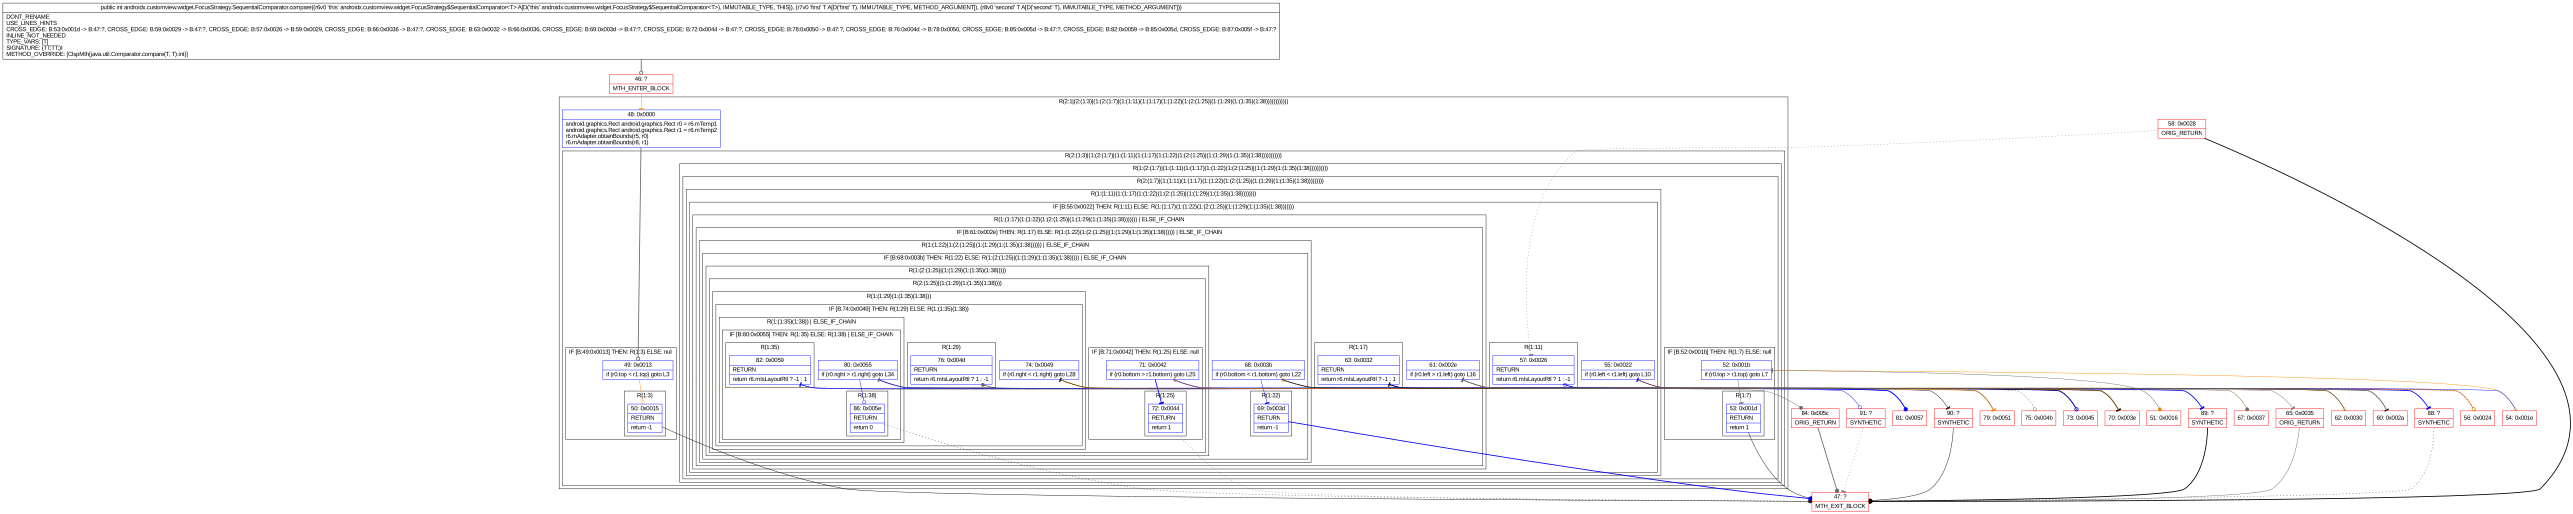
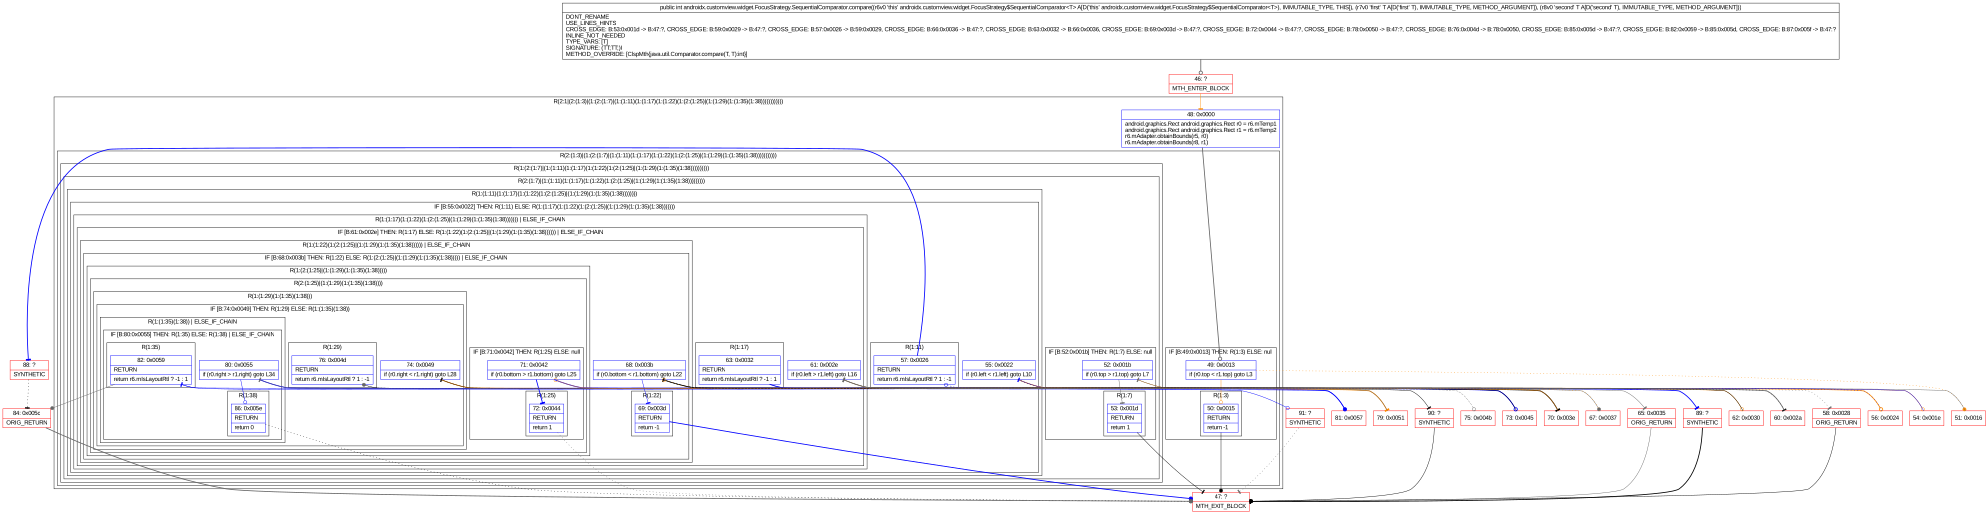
  digraph {
    fontname="Liberation Sans"
    node [color=red fontname="Liberation Sans" shape=record]
    edge [arrowhead=tee color=gray40 fontname="Liberation Sans" style=solid]
    n1 [color=blue label="{50\:\ 0x0015|RETURN\l|return \-1\l}"]
    n2 [color=blue label="{49\:\ 0x0013|if (r0.top \< r1.top) goto L3\l}"]
    n3 [color=blue label="{53\:\ 0x001d|RETURN\l|return 1\l}"]
    n4 [color=blue label="{52\:\ 0x001b|if (r0.top \> r1.top) goto L7\l}"]
    n5 [color=blue label="{57\:\ 0x0026|RETURN\l|return r6.mIsLayoutRtl ? 1 : \-1\l}"]
    n6 [color=blue label="{63\:\ 0x0032|RETURN\l|return r6.mIsLayoutRtl ? \-1 : 1\l}"]
    n7 [color=blue label="{69\:\ 0x003d|RETURN\l|return \-1\l}"]
    n8 [color=blue label="{72\:\ 0x0044|RETURN\l|return 1\l}"]
    n9 [color=blue label="{71\:\ 0x0042|if (r0.bottom \> r1.bottom) goto L25\l}"]
    n10 [color=blue label="{76\:\ 0x004d|RETURN\l|return r6.mIsLayoutRtl ? 1 : \-1\l}"]
    n11 [color=blue label="{82\:\ 0x0059|RETURN\l|return r6.mIsLayoutRtl ? \-1 : 1\l}"]
    n12 [color=blue label="{86\:\ 0x005e|RETURN\l|return 0\l}"]
    n13 [color=blue label="{80\:\ 0x0055|if (r0.right \> r1.right) goto L34\l}"]
    n14 [color=blue label="{74\:\ 0x0049|if (r0.right \< r1.right) goto L28\l}"]
    n15 [color=blue label="{68\:\ 0x003b|if (r0.bottom \< r1.bottom) goto L22\l}"]
    n16 [color=blue label="{61\:\ 0x002e|if (r0.left \> r1.left) goto L16\l}"]
    n17 [color=blue label="{55\:\ 0x0022|if (r0.left \< r1.left) goto L10\l}"]
    n18 [color=blue label="{48\:\ 0x0000|android.graphics.Rect android.graphics.Rect r0 = r6.mTemp1\landroid.graphics.Rect android.graphics.Rect r1 = r6.mTemp2\lr6.mAdapter.obtainBounds(r5, r0)\lr6.mAdapter.obtainBounds(r8, r1)\l}"]
    n19 [label="{47\:\ ?|MTH_EXIT_BLOCK\l}"]
    n20 [label="{51\:\ 0x0016}"]
    n21 [label="{54\:\ 0x001e}"]
    n22 [label="{58\:\ 0x0028|ORIG_RETURN\l}"]
    n23 [label="{88\:\ ?|SYNTHETIC\l}"]
    n24 [label="{65\:\ 0x0035|ORIG_RETURN\l}"]
    n25 [label="{89\:\ ?|SYNTHETIC\l}"]
    n26 [label="{73\:\ 0x0045}"]
    n27 [label="{90\:\ ?|SYNTHETIC\l}"]
    n28 [label="{84\:\ 0x005c|ORIG_RETURN\l}"]
    n29 [label="{91\:\ ?|SYNTHETIC\l}"]
    n30 [label="{81\:\ 0x0057}"]
    n31 [label="{75\:\ 0x004b}"]
    n32 [label="{79\:\ 0x0051}"]
    n33 [label="{70\:\ 0x003e}"]
    n34 [label="{62\:\ 0x0030}"]
    n35 [label="{67\:\ 0x0037}"]
    n36 [label="{56\:\ 0x0024}"]
    n37 [label="{60\:\ 0x002a}"]
    n38 [label="{46\:\ ?|MTH_ENTER_BLOCK\l}"]
    n39 [label="{public int androidx.customview.widget.FocusStrategy.SequentialComparator.compare((r6v0 'this' androidx.customview.widget.FocusStrategy$SequentialComparator\<T\> A[D('this' androidx.customview.widget.FocusStrategy$SequentialComparator\<T\>), IMMUTABLE_TYPE, THIS]), (r7v0 'first' T A[D('first' T), IMMUTABLE_TYPE, METHOD_ARGUMENT]), (r8v0 'second' T A[D('second' T), IMMUTABLE_TYPE, METHOD_ARGUMENT]))  | DONT_RENAME\lUSE_LINES_HINTS\lCROSS_EDGE: B:53:0x001d \-\> B:47:?, CROSS_EDGE: B:59:0x0029 \-\> B:47:?, CROSS_EDGE: B:57:0x0026 \-\> B:59:0x0029, CROSS_EDGE: B:66:0x0036 \-\> B:47:?, CROSS_EDGE: B:63:0x0032 \-\> B:66:0x0036, CROSS_EDGE: B:69:0x003d \-\> B:47:?, CROSS_EDGE: B:72:0x0044 \-\> B:47:?, CROSS_EDGE: B:78:0x0050 \-\> B:47:?, CROSS_EDGE: B:76:0x004d \-\> B:78:0x0050, CROSS_EDGE: B:85:0x005d \-\> B:47:?, CROSS_EDGE: B:82:0x0059 \-\> B:85:0x005d, CROSS_EDGE: B:87:0x005f \-\> B:47:?\lINLINE_NOT_NEEDED\lTYPE_VARS: [T]\lSIGNATURE: (TT;TT;)I\lMETHOD_OVERRIDE: [ClspMth\{java.util.Comparator.compare(T, T):int\}]\l}" color=""]
    subgraph cluster_1 {
      label="R(2:1|(2:(1:3)|(1:(2:(1:7)|(1:(1:11)(1:(1:17)(1:(1:22)(1:(2:(1:25)|(1:(1:29)(1:(1:35)(1:38))))))))))))"
      n18
      subgraph cluster_2 {
        label="R(2:(1:3)|(1:(2:(1:7)|(1:(1:11)(1:(1:17)(1:(1:22)(1:(2:(1:25)|(1:(1:29)(1:(1:35)(1:38)))))))))))"
        subgraph cluster_3 {
          label="IF [B:49:0x0013] THEN: R(1:3) ELSE: null"
          n2
          subgraph cluster_4 {
            label="R(1:3)"
            n1
          }
        }
        subgraph cluster_5 {
          label="R(1:(2:(1:7)|(1:(1:11)(1:(1:17)(1:(1:22)(1:(2:(1:25)|(1:(1:29)(1:(1:35)(1:38))))))))))"
          subgraph cluster_6 {
            label="R(2:(1:7)|(1:(1:11)(1:(1:17)(1:(1:22)(1:(2:(1:25)|(1:(1:29)(1:(1:35)(1:38)))))))))"
            subgraph cluster_7 {
              label="IF [B:52:0x001b] THEN: R(1:7) ELSE: null"
              n4
              subgraph cluster_8 {
                label="R(1:7)"
                n3
              }
            }
            subgraph cluster_9 {
              label="R(1:(1:11)(1:(1:17)(1:(1:22)(1:(2:(1:25)|(1:(1:29)(1:(1:35)(1:38))))))))"
              subgraph cluster_10 {
                label="IF [B:55:0x0022] THEN: R(1:11) ELSE: R(1:(1:17)(1:(1:22)(1:(2:(1:25)|(1:(1:29)(1:(1:35)(1:38)))))))"
                n17
                subgraph cluster_11 {
                  label="R(1:11)"
                  n5
                }
                subgraph cluster_12 {
                  label="R(1:(1:17)(1:(1:22)(1:(2:(1:25)|(1:(1:29)(1:(1:35)(1:38))))))) | ELSE_IF_CHAIN\l"
                  subgraph cluster_13 {
                    label="IF [B:61:0x002e] THEN: R(1:17) ELSE: R(1:(1:22)(1:(2:(1:25)|(1:(1:29)(1:(1:35)(1:38)))))) | ELSE_IF_CHAIN\l"
                    n16
                    subgraph cluster_14 {
                      label="R(1:17)"
                      n6
                    }
                    subgraph cluster_15 {
                      label="R(1:(1:22)(1:(2:(1:25)|(1:(1:29)(1:(1:35)(1:38)))))) | ELSE_IF_CHAIN\l"
                      subgraph cluster_16 {
                        label="IF [B:68:0x003b] THEN: R(1:22) ELSE: R(1:(2:(1:25)|(1:(1:29)(1:(1:35)(1:38))))) | ELSE_IF_CHAIN\l"
                        n15
                        subgraph cluster_17 {
                          label="R(1:22)"
                          n7
                        }
                        subgraph cluster_18 {
                          label="R(1:(2:(1:25)|(1:(1:29)(1:(1:35)(1:38)))))"
                          subgraph cluster_19 {
                            label="R(2:(1:25)|(1:(1:29)(1:(1:35)(1:38))))"
                            subgraph cluster_20 {
                              label="IF [B:71:0x0042] THEN: R(1:25) ELSE: null"
                              n9
                              subgraph cluster_21 {
                                label="R(1:25)"
                                n8
                              }
                            }
                            subgraph cluster_22 {
                              label="R(1:(1:29)(1:(1:35)(1:38)))"
                              subgraph cluster_23 {
                                label="IF [B:74:0x0049] THEN: R(1:29) ELSE: R(1:(1:35)(1:38))"
                                n14
                                subgraph cluster_24 {
                                  label="R(1:29)"
                                  n10
                                }
                                subgraph cluster_25 {
                                  label="R(1:(1:35)(1:38)) | ELSE_IF_CHAIN\l"
                                  subgraph cluster_26 {
                                    label="IF [B:80:0x0055] THEN: R(1:35) ELSE: R(1:38) | ELSE_IF_CHAIN\l"
                                    n13
                                    subgraph cluster_27 {
                                      label="R(1:35)"
                                      n11
                                    }
                                    subgraph cluster_28 {
                                      label="R(1:38)"
                                      n12
                                    }
                                  }
                                }
                              }
                            }
                          }
                        }
                      }
                    }
                  }
                }
              }
            }
          }
        }
      }
    }
    n1 -> n19 [arrowhead=dot color=black]
    n2 -> n1 [arrowhead=odot color=darkorange]
    n2 -> n20 [arrowhead=dot color=darkorange style=dotted]
    n3 -> n19 [color=black]
    n4 -> n3
    n4 -> n21 [arrowhead=odot color=darkorange]
-   n22 -> n5 [style=dotted]
+   n5 -> n22 [style=dotted]
    n5 -> n23 [color=blue style=bold]
    n6 -> n24
    n6 -> n25 [color=blue style=bold]
    n7 -> n19 [arrowhead=dot color=blue style=bold]
    n8 -> n19 [arrowhead=odot style=dotted]
    n9 -> n8 [color=blue style=bold]
    n9 -> n26 [arrowhead=odot color=blue style=bold]
    n10 -> n27 [color=black]
    n11 -> n28 [arrowhead=dot]
    n11 -> n29 [arrowhead=odot color=blue]
    n12 -> n19 [arrowhead=odot color=black style=dotted]
    n13 -> n12 [arrowhead=odot color=blue]
    n13 -> n30 [arrowhead=dot color=blue style=bold]
    n14 -> n31 [arrowhead=odot style=dotted]
    n14 -> n32 [color=darkorange style=bold]
    n15 -> n7 [color=blue]
    n15 -> n33 [color=black style=bold]
    n16 -> n34 [arrowhead=odot color=darkorange]
    n16 -> n35 [arrowhead=dot]
    n17 -> n36 [arrowhead=odot color=darkorange style=bold]
    n17 -> n37 [color=black style=dotted]
    n18 -> n2 [arrowhead=odot style=bold]
    n20 -> n4
    n21 -> n17 [color=blue]
-   n22 -> n19 [arrowhead=dot color=black style=bold]
-   n23 -> n19 [color=black style=dotted]
+   n22 -> n19 [arrowhead=dot color=black]
+   n23 -> n28 [color=black style=dotted]
    n24 -> n19
    n25 -> n19 [color=black style=bold]
    n26 -> n14 [color=black]
    n27 -> n19 [arrowhead=dot color=black]
    n28 -> n19 [arrowhead=dot style=bold]
    n29 -> n19 [style=dotted]
    n30 -> n11 [color=blue]
    n31 -> n10 [arrowhead=dot style=dotted]
    n32 -> n13
    n33 -> n9 [arrowhead=odot color=darkorange]
-   n34 -> n6 [color=black]
+   n34 -> n15 [color=black]
    n35 -> n15 [arrowhead=odot color=darkorange style=dotted]
    n36 -> n5 [arrowhead=odot color=blue style=dotted]
    n37 -> n16 [style=bold]
    n38 -> n18 [color=darkorange]
    n39 -> n38 [arrowhead=odot style=bold]
  }
